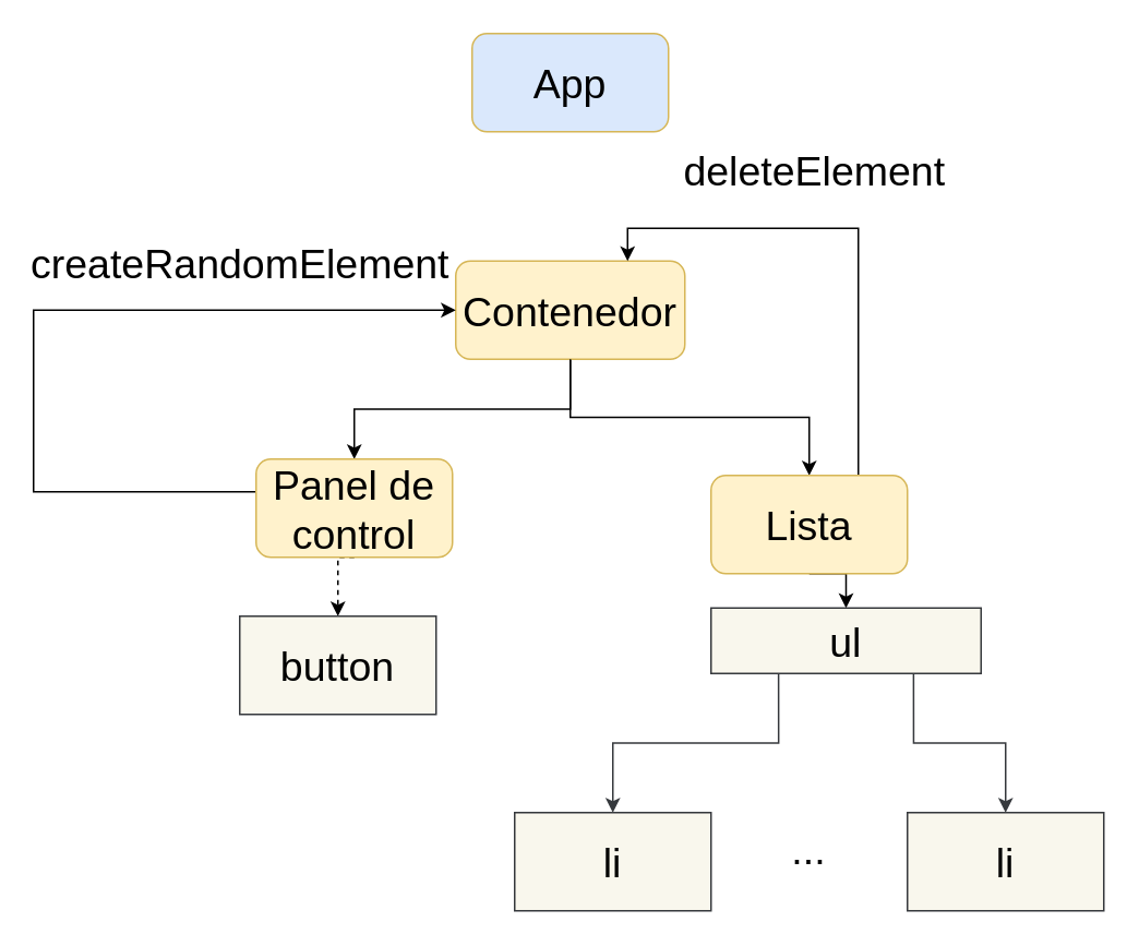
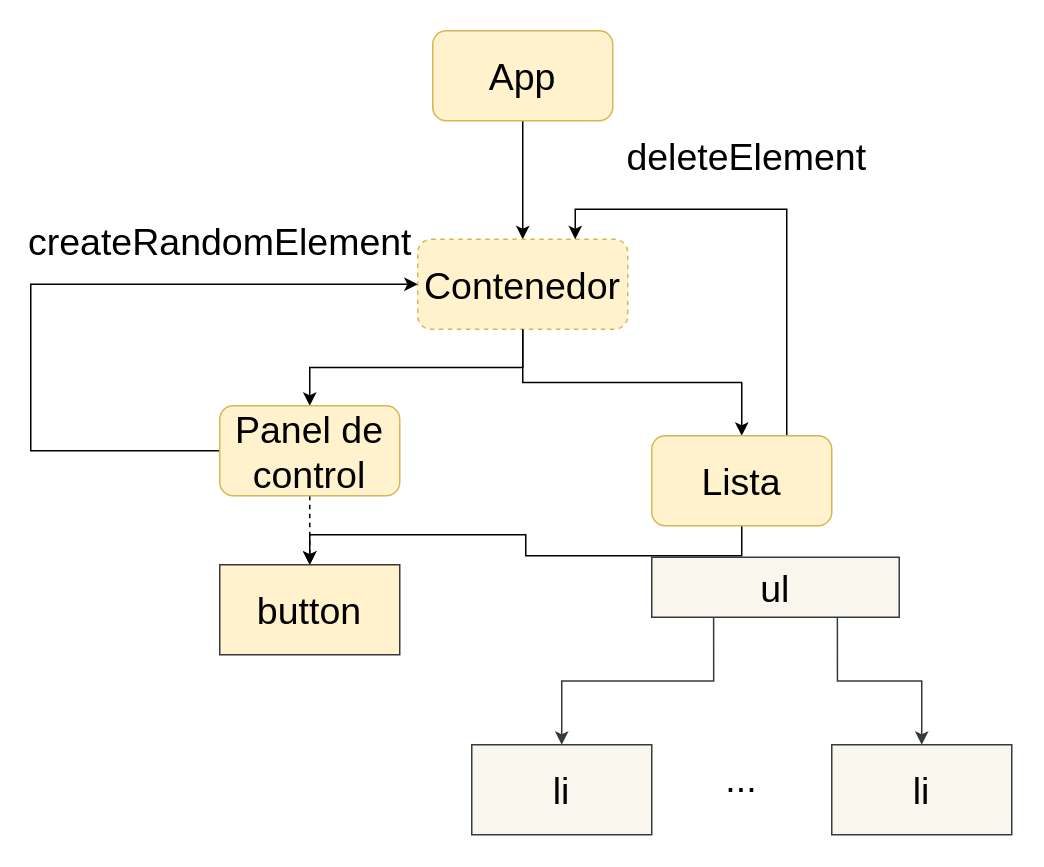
  <mxCell id="0" />
  <mxCell id="1" parent="0" />
- <mxCell id="3" value="App" style="rounded=1;whiteSpace=wrap;html=1;fontSize=25;fillColor=#dae8fc;strokeColor=#d6b656;" vertex="1" parent="1"><mxGeometry x="288" y="20" width="120" height="60" as="geometry" /></mxCell>
+ <mxCell id="2" value="" style="edgeStyle=orthogonalEdgeStyle;rounded=0;orthogonalLoop=1;jettySize=auto;html=1;fontSize=25;" edge="1" parent="1" source="3" target="5"><mxGeometry relative="1" as="geometry" /></mxCell>
+ <mxCell id="3" value="App" style="rounded=1;whiteSpace=wrap;html=1;fontSize=25;fillColor=#fff2cc;strokeColor=#d6b656;" vertex="1" parent="1"><mxGeometry x="288" y="20" width="120" height="60" as="geometry" /></mxCell>
  <mxCell id="4" value="" style="edgeStyle=orthogonalEdgeStyle;rounded=0;orthogonalLoop=1;jettySize=auto;html=1;fontSize=25;exitX=0.5;exitY=1;exitDx=0;exitDy=0;" edge="1" parent="1" source="5" target="9"><mxGeometry relative="1" as="geometry" /></mxCell>
- <mxCell id="5" value="Contenedor" style="rounded=1;whiteSpace=wrap;html=1;fontSize=25;fillColor=#fff2cc;strokeColor=#d6b656;" vertex="1" parent="1"><mxGeometry x="278" y="159" width="140" height="60" as="geometry" /></mxCell>
+ <mxCell id="5" value="Contenedor" style="rounded=1;whiteSpace=wrap;html=1;fontSize=25;fillColor=#fff2cc;strokeColor=#d6b656;dashed=1;" vertex="1" parent="1"><mxGeometry x="278" y="159" width="140" height="60" as="geometry" /></mxCell>
  <mxCell id="6" value="" style="edgeStyle=orthogonalEdgeStyle;rounded=0;orthogonalLoop=1;jettySize=auto;html=1;fontSize=25;exitX=0.5;exitY=1;exitDx=0;exitDy=0;" edge="1" parent="1" source="5" target="12"><mxGeometry relative="1" as="geometry" /></mxCell>
  <mxCell id="7" style="edgeStyle=orthogonalEdgeStyle;rounded=0;orthogonalLoop=1;jettySize=auto;html=1;exitX=0.5;exitY=1;exitDx=0;exitDy=0;entryX=0.5;entryY=0;entryDx=0;entryDy=0;fontSize=25;dashed=1;" edge="1" parent="1" source="9" target="13"><mxGeometry relative="1" as="geometry" /></mxCell>
  <mxCell id="8" style="edgeStyle=orthogonalEdgeStyle;rounded=0;orthogonalLoop=1;jettySize=auto;html=1;entryX=0;entryY=0.5;entryDx=0;entryDy=0;fontSize=25;" edge="1" parent="1" source="9" target="5"><mxGeometry relative="1" as="geometry"><Array as="points"><mxPoint x="20" y="300" /><mxPoint x="20" y="189" /></Array></mxGeometry></mxCell>
- <mxCell id="9" value="Panel de control" style="rounded=1;whiteSpace=wrap;html=1;fontSize=25;fillColor=#fff2cc;strokeColor=#d6b656;" vertex="1" parent="1"><mxGeometry x="156" y="280" width="120" height="60" as="geometry" /></mxCell>
- <mxCell id="10" style="edgeStyle=orthogonalEdgeStyle;rounded=0;orthogonalLoop=1;jettySize=auto;html=1;exitX=0.5;exitY=1;exitDx=0;exitDy=0;entryX=0.5;entryY=0;entryDx=0;entryDy=0;fontSize=25;" edge="1" parent="1" source="12" target="16"><mxGeometry relative="1" as="geometry" /></mxCell>
+ <mxCell id="9" value="Panel de control" style="rounded=1;whiteSpace=wrap;html=1;fontSize=25;fillColor=#fff2cc;strokeColor=#d6b656;" vertex="1" parent="1"><mxGeometry x="146" y="270" width="120" height="60" as="geometry" /></mxCell>
+ <mxCell id="10" style="edgeStyle=orthogonalEdgeStyle;rounded=0;orthogonalLoop=1;jettySize=auto;html=1;exitX=0.5;exitY=1;exitDx=0;exitDy=0;fontSize=25;" edge="1" parent="1" source="12" target="13"><mxGeometry relative="1" as="geometry" /></mxCell>
  <mxCell id="11" style="edgeStyle=orthogonalEdgeStyle;rounded=0;orthogonalLoop=1;jettySize=auto;html=1;exitX=0.75;exitY=0;exitDx=0;exitDy=0;entryX=0.75;entryY=0;entryDx=0;entryDy=0;fontSize=25;" edge="1" parent="1" source="12" target="5"><mxGeometry relative="1" as="geometry" /></mxCell>
  <mxCell id="12" value="Lista" style="rounded=1;whiteSpace=wrap;html=1;fontSize=25;fillColor=#fff2cc;strokeColor=#d6b656;" vertex="1" parent="1"><mxGeometry x="434" y="290" width="120" height="60" as="geometry" /></mxCell>
- <mxCell id="13" value="button" style="rounded=0;whiteSpace=wrap;html=1;fontSize=25;fillColor=#f9f7ed;strokeColor=#36393d;" vertex="1" parent="1"><mxGeometry x="146" y="376" width="120" height="60" as="geometry" /></mxCell>
+ <mxCell id="13" value="button" style="rounded=0;whiteSpace=wrap;html=1;fontSize=25;fillColor=#fff2cc;strokeColor=#36393d;" vertex="1" parent="1"><mxGeometry x="146" y="376" width="120" height="60" as="geometry" /></mxCell>
  <mxCell id="14" style="edgeStyle=orthogonalEdgeStyle;rounded=0;orthogonalLoop=1;jettySize=auto;html=1;entryX=0.5;entryY=0;entryDx=0;entryDy=0;fontSize=25;exitX=0.25;exitY=1;exitDx=0;exitDy=0;fillColor=#f9f7ed;strokeColor=#36393d;" edge="1" parent="1" source="16" target="17"><mxGeometry relative="1" as="geometry" /></mxCell>
  <mxCell id="15" style="edgeStyle=orthogonalEdgeStyle;rounded=0;orthogonalLoop=1;jettySize=auto;html=1;exitX=0.75;exitY=1;exitDx=0;exitDy=0;entryX=0.5;entryY=0;entryDx=0;entryDy=0;fontSize=25;fillColor=#f9f7ed;strokeColor=#36393d;" edge="1" parent="1" source="16" target="18"><mxGeometry relative="1" as="geometry" /></mxCell>
  <mxCell id="16" value="ul" style="rounded=0;whiteSpace=wrap;html=1;fontSize=25;fillColor=#f9f7ed;strokeColor=#36393d;" vertex="1" parent="1"><mxGeometry x="434" y="371" width="165" height="40" as="geometry" /></mxCell>
  <mxCell id="17" value="li" style="rounded=0;whiteSpace=wrap;html=1;fontSize=25;fillColor=#f9f7ed;strokeColor=#36393d;" vertex="1" parent="1"><mxGeometry x="314" y="496" width="120" height="60" as="geometry" /></mxCell>
  <mxCell id="18" value="li" style="rounded=0;whiteSpace=wrap;html=1;fontSize=25;fillColor=#f9f7ed;strokeColor=#36393d;" vertex="1" parent="1"><mxGeometry x="554" y="496" width="120" height="60" as="geometry" /></mxCell>
  <mxCell id="19" value="..." style="text;html=1;strokeColor=none;fillColor=none;align=center;verticalAlign=middle;whiteSpace=wrap;rounded=0;fontSize=25;" vertex="1" parent="1"><mxGeometry x="474" y="508" width="40" height="20" as="geometry" /></mxCell>
  <mxCell id="20" value="createRandomElement" style="text;html=1;strokeColor=none;fillColor=none;align=center;verticalAlign=middle;whiteSpace=wrap;rounded=0;fontSize=25;" vertex="1" parent="1"><mxGeometry x="126" y="156" width="41" height="8" as="geometry" /></mxCell>
  <mxCell id="21" value="deleteElement" style="text;html=1;strokeColor=none;fillColor=none;align=center;verticalAlign=middle;whiteSpace=wrap;rounded=0;fontSize=25;" vertex="1" parent="1"><mxGeometry x="477" y="99" width="41" height="8" as="geometry" /></mxCell>
  <mxCell id="22" style="edgeStyle=orthogonalEdgeStyle;rounded=0;orthogonalLoop=1;jettySize=auto;html=1;exitX=0.5;exitY=1;exitDx=0;exitDy=0;fontSize=25;" edge="1" parent="1" source="21" target="21"><mxGeometry relative="1" as="geometry" /></mxCell>
